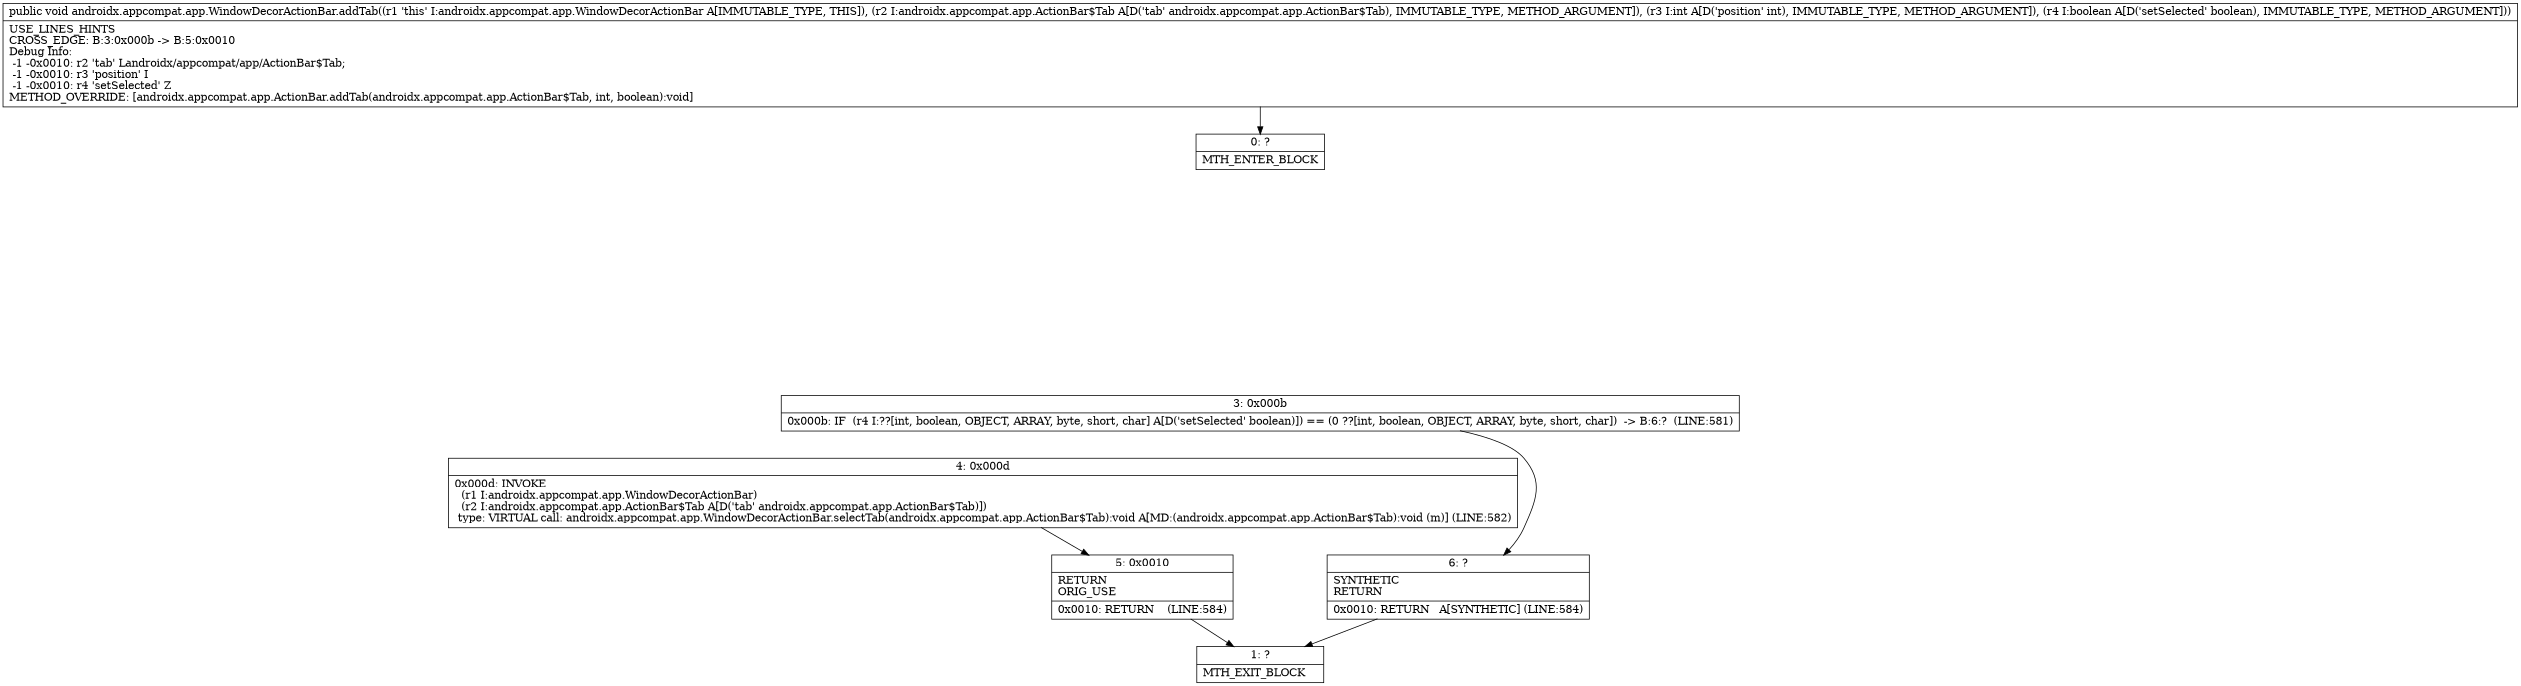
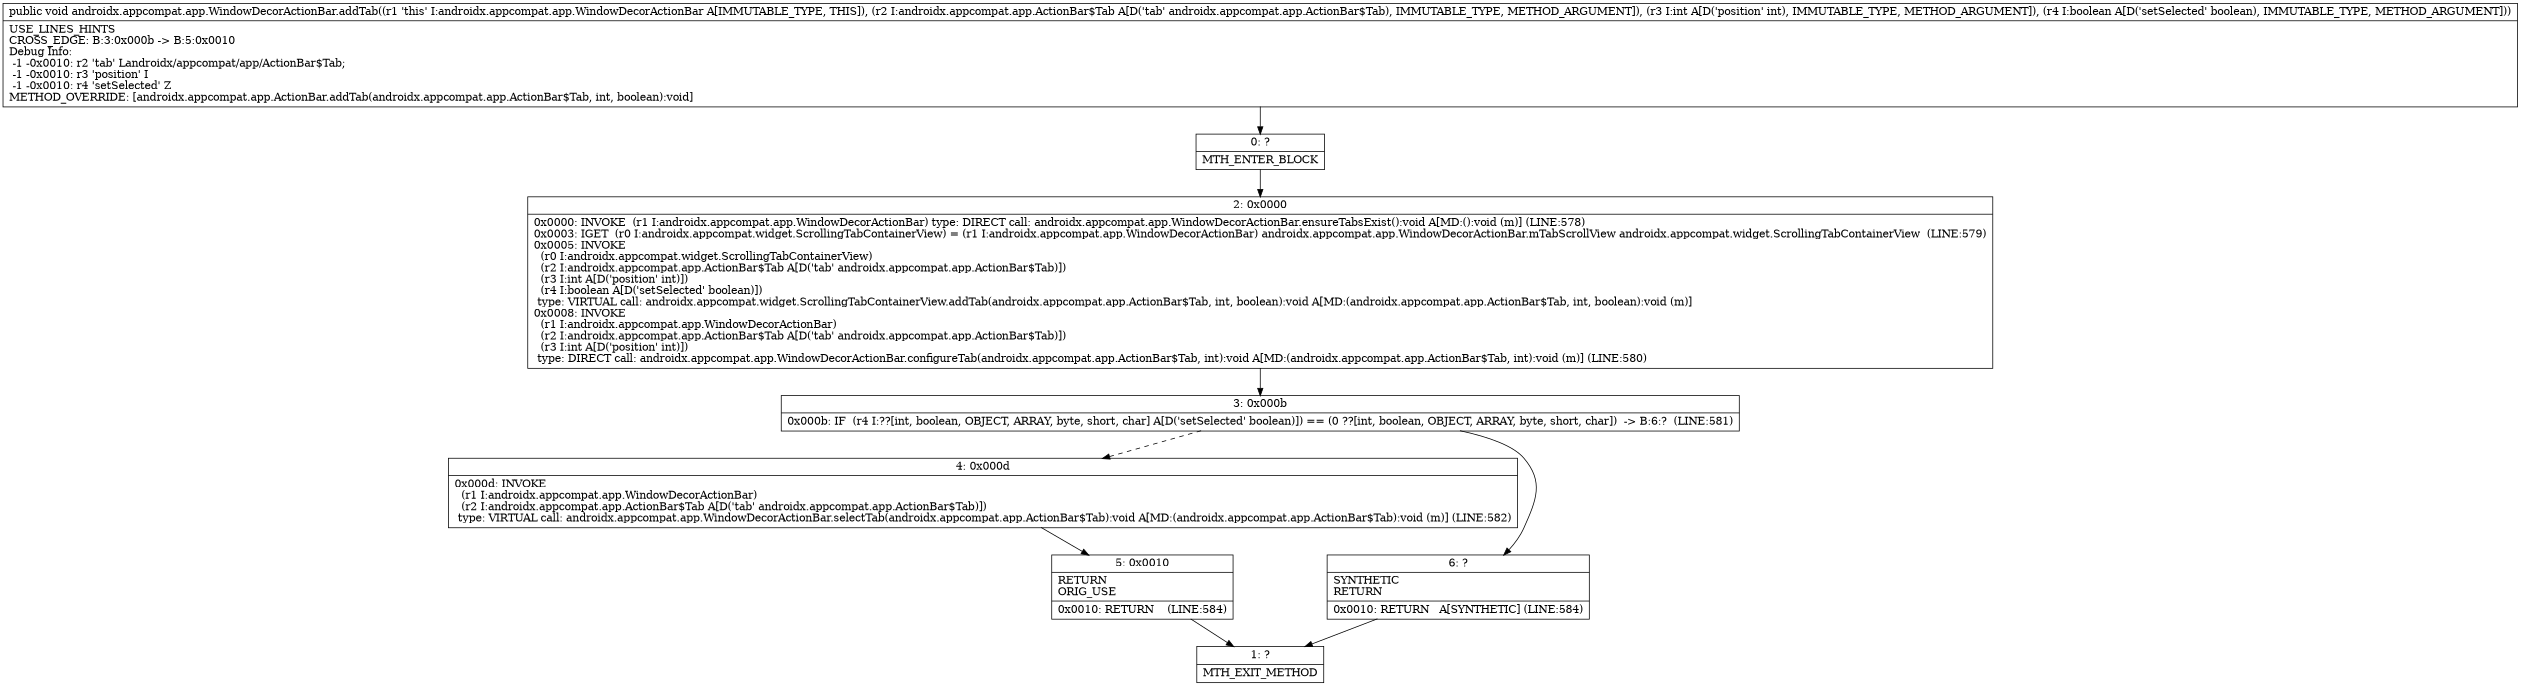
  digraph {
    node [shape=record]
    n1 [label="{0\:\ ?|MTH_ENTER_BLOCK\l}"]
+   n2 [label="{2\:\ 0x0000|0x0000: INVOKE  (r1 I:androidx.appcompat.app.WindowDecorActionBar) type: DIRECT call: androidx.appcompat.app.WindowDecorActionBar.ensureTabsExist():void A[MD:():void (m)] (LINE:578)\l0x0003: IGET  (r0 I:androidx.appcompat.widget.ScrollingTabContainerView) = (r1 I:androidx.appcompat.app.WindowDecorActionBar) androidx.appcompat.app.WindowDecorActionBar.mTabScrollView androidx.appcompat.widget.ScrollingTabContainerView  (LINE:579)\l0x0005: INVOKE  \l  (r0 I:androidx.appcompat.widget.ScrollingTabContainerView)\l  (r2 I:androidx.appcompat.app.ActionBar$Tab A[D('tab' androidx.appcompat.app.ActionBar$Tab)])\l  (r3 I:int A[D('position' int)])\l  (r4 I:boolean A[D('setSelected' boolean)])\l type: VIRTUAL call: androidx.appcompat.widget.ScrollingTabContainerView.addTab(androidx.appcompat.app.ActionBar$Tab, int, boolean):void A[MD:(androidx.appcompat.app.ActionBar$Tab, int, boolean):void (m)]\l0x0008: INVOKE  \l  (r1 I:androidx.appcompat.app.WindowDecorActionBar)\l  (r2 I:androidx.appcompat.app.ActionBar$Tab A[D('tab' androidx.appcompat.app.ActionBar$Tab)])\l  (r3 I:int A[D('position' int)])\l type: DIRECT call: androidx.appcompat.app.WindowDecorActionBar.configureTab(androidx.appcompat.app.ActionBar$Tab, int):void A[MD:(androidx.appcompat.app.ActionBar$Tab, int):void (m)] (LINE:580)\l}"]
    n3 [label="{3\:\ 0x000b|0x000b: IF  (r4 I:??[int, boolean, OBJECT, ARRAY, byte, short, char] A[D('setSelected' boolean)]) == (0 ??[int, boolean, OBJECT, ARRAY, byte, short, char])  \-\> B:6:?  (LINE:581)\l}"]
    n4 [label="{4\:\ 0x000d|0x000d: INVOKE  \l  (r1 I:androidx.appcompat.app.WindowDecorActionBar)\l  (r2 I:androidx.appcompat.app.ActionBar$Tab A[D('tab' androidx.appcompat.app.ActionBar$Tab)])\l type: VIRTUAL call: androidx.appcompat.app.WindowDecorActionBar.selectTab(androidx.appcompat.app.ActionBar$Tab):void A[MD:(androidx.appcompat.app.ActionBar$Tab):void (m)] (LINE:582)\l}"]
    n5 [label="{6\:\ ?|SYNTHETIC\lRETURN\l|0x0010: RETURN   A[SYNTHETIC] (LINE:584)\l}"]
    n6 [label="{5\:\ 0x0010|RETURN\lORIG_USE\l|0x0010: RETURN    (LINE:584)\l}"]
-   n7 [label="{1\:\ ?|MTH_EXIT_BLOCK\l}"]
+   n7 [label="{1\:\ ?|MTH_EXIT_METHOD\l}"]
    n8 [label="{public void androidx.appcompat.app.WindowDecorActionBar.addTab((r1 'this' I:androidx.appcompat.app.WindowDecorActionBar A[IMMUTABLE_TYPE, THIS]), (r2 I:androidx.appcompat.app.ActionBar$Tab A[D('tab' androidx.appcompat.app.ActionBar$Tab), IMMUTABLE_TYPE, METHOD_ARGUMENT]), (r3 I:int A[D('position' int), IMMUTABLE_TYPE, METHOD_ARGUMENT]), (r4 I:boolean A[D('setSelected' boolean), IMMUTABLE_TYPE, METHOD_ARGUMENT]))  | USE_LINES_HINTS\lCROSS_EDGE: B:3:0x000b \-\> B:5:0x0010\lDebug Info:\l  \-1 \-0x0010: r2 'tab' Landroidx\/appcompat\/app\/ActionBar$Tab;\l  \-1 \-0x0010: r3 'position' I\l  \-1 \-0x0010: r4 'setSelected' Z\lMETHOD_OVERRIDE: [androidx.appcompat.app.ActionBar.addTab(androidx.appcompat.app.ActionBar$Tab, int, boolean):void]\l}"]
+   n1 -> n2
+   n2 -> n3
+   n3 -> n4 [style=dashed]
    n3 -> n5
    n4 -> n6
    n5 -> n7
    n6 -> n7
    n8 -> n1
  }
